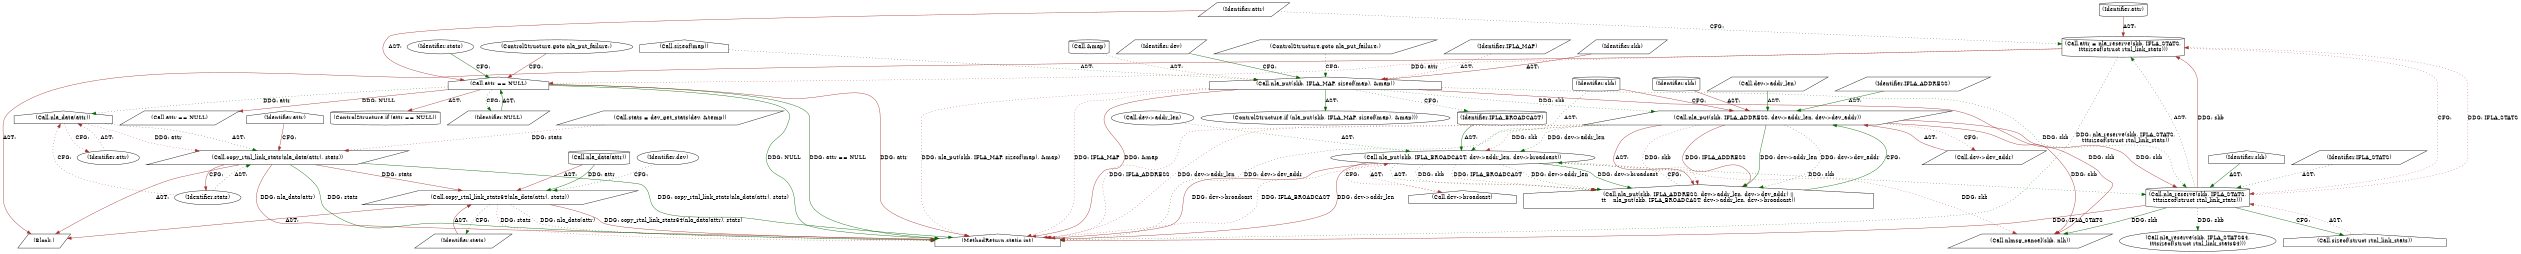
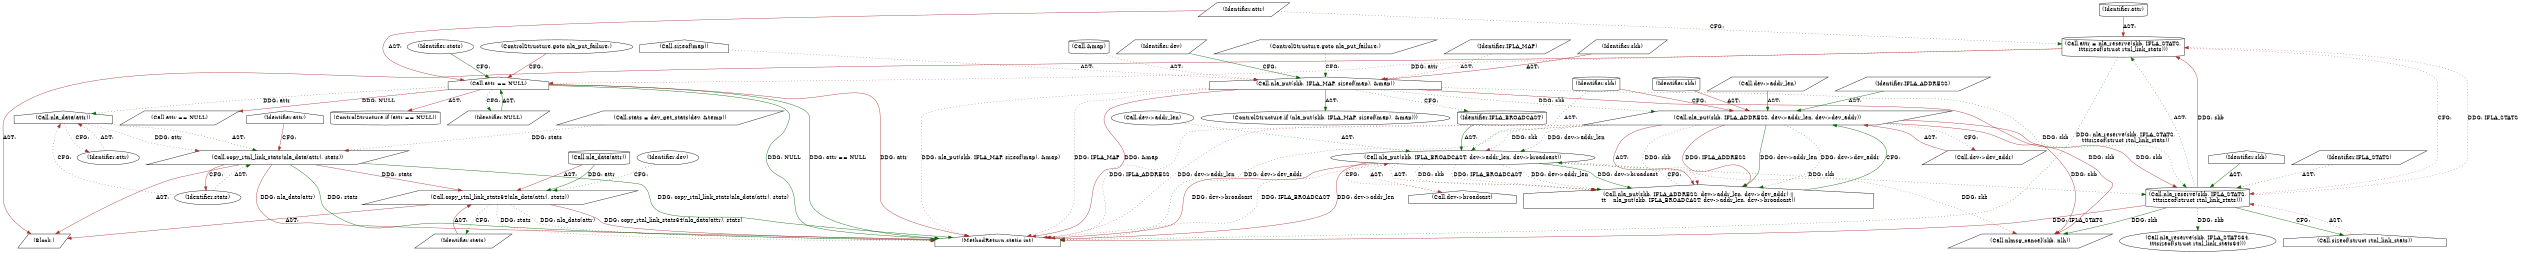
  digraph {
    node [shape=parallelogram]
    edge [color=brown style=dotted]
    n1 [label="(Call,nla_data(attr))" shape=house]
    n2 [label="(Call,copy_rtnl_link_stats(nla_data(attr), stats))"]
    n3 [label="(Identifier,attr)" shape=ellipse]
    n4 [label="(MethodReturn,static int)" shape=house]
    n5 [label="(Block,)"]
    n6 [label="(Call,copy_rtnl_link_stats64(nla_data(attr), stats))"]
    n7 [label="(Identifier,stats)" shape=ellipse]
    n8 [label="(Call,attr == NULL)" shape=house]
    n9 [label="(Call,attr == NULL)"]
    n10 [label="(ControlStructure,if (attr == NULL))" shape=cylinder]
    n11 [label="(Identifier,NULL)"]
    n12 [label="(Call,attr = nla_reserve(skb, IFLA_STATS,\n\t\t\tsizeof(struct rtnl_link_stats)))" shape=cylinder]
    n13 [label="(Call,nla_reserve(skb, IFLA_STATS,\n\t\t\tsizeof(struct rtnl_link_stats)))" shape=cylinder]
    n14 [label="(Call,nla_reserve(skb, IFLA_STATS64,\n\t\t\tsizeof(struct rtnl_link_stats64)))" shape=ellipse]
    n15 [label="(Call,nlmsg_cancel(skb, nlh))"]
    n16 [label="(Call,sizeof(struct rtnl_link_stats))" shape=house]
    n17 [label="(Call,nla_put(skb, IFLA_MAP, sizeof(map), &map))" shape=house]
    n18 [label="(Call,nla_put(skb, IFLA_ADDRESS, dev->addr_len, dev->dev_addr))"]
    n19 [label="(ControlStructure,if (nla_put(skb, IFLA_MAP, sizeof(map), &map)))" shape=ellipse]
    n20 [label="(Identifier,IFLA_BROADCAST)" shape=cylinder]
    n21 [label="(Call,nla_put(skb, IFLA_BROADCAST, dev->addr_len, dev->broadcast))" shape=ellipse]
    n22 [label="(Call,nla_put(skb, IFLA_ADDRESS, dev->addr_len, dev->dev_addr) ||\n\t\t    nla_put(skb, IFLA_BROADCAST, dev->addr_len, dev->broadcast))" shape=house]
    n23 [label="(Call,dev->dev_addr)"]
    n24 [label="(Call,&map)" shape=cylinder]
    n25 [label="(Call,dev->broadcast)" shape=house]
    n26 [label="(Identifier,stats)"]
    n27 [label="(Identifier,skb)" shape=house]
    n28 [label="(Identifier,IFLA_ADDRESS)"]
    n29 [label="(Identifier,dev)" shape=ellipse]
    n30 [label="(Identifier,dev)"]
    n31 [label="(Call,stats = dev_get_stats(dev, &temp))"]
    n32 [label="(Identifier,attr)"]
    n33 [label="(ControlStructure,goto nla_put_failure;)"]
    n34 [label="(Identifier,skb)" shape=cylinder]
    n35 [label="(Identifier,stats)" shape=ellipse]
    n36 [label="(Call,dev->addr_len)"]
    n37 [label="(Call,nla_data(attr))" shape=cylinder]
    n38 [label="(Identifier,IFLA_MAP)"]
    n39 [label="(Identifier,skb)"]
    n40 [label="(Identifier,IFLA_STATS)"]
    n41 [label="(Call,dev->addr_len)" shape=ellipse]
    n42 [label="(Identifier,attr)" shape=house]
    n43 [label="(Identifier,attr)" shape=cylinder]
    n44 [label="(Call,sizeof(map))" shape=house]
    n45 [label="(Identifier,skb)" shape=cylinder]
    n46 [label="(ControlStructure,goto nla_put_failure;)" shape=ellipse]
    n1 -> n2 [color=darkgreen label="AST: "]
    n1 -> n2 [label="DDG: attr"]
    n1 -> n3 [label="CFG: "]
    n2 -> n4 [label="DDG: nla_data(attr)" style=solid]
    n2 -> n4 [color=darkgreen label="DDG: stats" style=solid]
    n2 -> n4 [color=darkgreen label="DDG: copy_rtnl_link_stats(nla_data(attr), stats)" style=solid]
    n2 -> n5 [label="AST: " style=solid]
    n2 -> n6 [label="DDG: stats" style=solid]
    n2 -> n7 [label="CFG: " style=solid]
    n3 -> n1 [label="AST: "]
    n6 -> n4 [label="DDG: stats"]
    n6 -> n4 [color=darkgreen label="DDG: nla_data(attr)"]
    n6 -> n4 [label="DDG: copy_rtnl_link_stats64(nla_data(attr), stats)" style=solid]
    n6 -> n5 [label="AST: " style=solid]
    n6 -> n26 [color=darkgreen label="CFG: "]
    n7 -> n1 [label="CFG: "]
    n7 -> n2 [color=darkgreen label="AST: "]
    n8 -> n1 [color=darkgreen label="DDG: attr"]
    n8 -> n4 [color=darkgreen label="DDG: NULL" style=solid]
    n8 -> n4 [color=darkgreen label="DDG: attr == NULL" style=solid]
    n8 -> n4 [label="DDG: attr" style=solid]
    n8 -> n9 [label="DDG: NULL" style=solid]
    n8 -> n10 [label="AST: " style=solid]
    n8 -> n11 [color=darkgreen label="CFG: "]
    n11 -> n8 [color=darkgreen label="AST: " style=solid]
    n12 -> n4 [color=darkgreen label="DDG: nla_reserve(skb, IFLA_STATS,\n\t\t\tsizeof(struct rtnl_link_stats))"]
    n12 -> n5 [label="AST: " style=solid]
    n12 -> n8 [label="DDG: attr"]
    n12 -> n13 [label="CFG: "]
    n13 -> n4 [label="DDG: IFLA_STATS" style=solid]
    n13 -> n12 [color=darkgreen label="AST: "]
    n13 -> n12 [label="DDG: skb" style=solid]
    n13 -> n12 [label="DDG: IFLA_STATS"]
    n13 -> n14 [color=darkgreen label="DDG: skb"]
    n13 -> n15 [color=darkgreen label="DDG: skb" style=solid]
    n13 -> n16 [color=darkgreen label="CFG: " style=solid]
    n16 -> n13 [label="AST: "]
    n17 -> n4 [label="DDG: &map" style=solid]
    n17 -> n4 [label="DDG: nla_put(skb, IFLA_MAP, sizeof(map), &map)"]
    n17 -> n4 [label="DDG: IFLA_MAP"]
    n17 -> n13 [color=darkgreen label="DDG: skb"]
    n17 -> n15 [label="DDG: skb" style=solid]
    n17 -> n18 [color=darkgreen label="DDG: skb"]
    n17 -> n19 [color=darkgreen label="AST: " style=solid]
    n17 -> n20 [color=darkgreen label="CFG: "]
    n18 -> n4 [color=darkgreen label="DDG: dev->dev_addr"]
    n18 -> n4 [label="DDG: IFLA_ADDRESS"]
    n18 -> n4 [label="DDG: dev->addr_len"]
    n18 -> n13 [label="DDG: skb" style=solid]
    n18 -> n15 [label="DDG: skb" style=solid]
    n18 -> n21 [label="DDG: skb"]
    n18 -> n21 [color=darkgreen label="DDG: dev->addr_len"]
    n18 -> n22 [label="AST: " style=solid]
    n18 -> n22 [label="DDG: skb"]
    n18 -> n22 [label="DDG: IFLA_ADDRESS" style=solid]
    n18 -> n22 [color=darkgreen label="DDG: dev->addr_len" style=solid]
    n18 -> n22 [color=darkgreen label="DDG: dev->dev_addr"]
    n18 -> n23 [label="CFG: "]
    n20 -> n21 [color=darkgreen label="AST: " style=solid]
    n21 -> n4 [label="DDG: dev->addr_len" style=solid]
    n21 -> n4 [label="DDG: dev->broadcast" style=solid]
    n21 -> n4 [label="DDG: IFLA_BROADCAST"]
    n21 -> n13 [color=darkgreen label="DDG: skb"]
    n21 -> n15 [label="DDG: skb"]
    n21 -> n22 [color=darkgreen label="AST: "]
    n21 -> n22 [label="DDG: skb"]
    n21 -> n22 [label="DDG: IFLA_BROADCAST"]
    n21 -> n22 [color=darkgreen label="DDG: dev->addr_len"]
    n21 -> n22 [color=darkgreen label="DDG: dev->broadcast" style=solid]
    n21 -> n25 [label="CFG: "]
    n22 -> n18 [color=darkgreen label="CFG: " style=solid]
    n22 -> n21 [color=darkgreen label="CFG: "]
    n23 -> n18 [label="AST: " style=solid]
    n24 -> n17 [label="AST: "]
    n25 -> n21 [label="AST: "]
    n26 -> n6 [label="AST: " style=solid]
    n27 -> n13 [color=darkgreen label="AST: " style=solid]
    n28 -> n18 [color=darkgreen label="AST: " style=solid]
    n29 -> n6 [color=darkgreen label="CFG: "]
    n30 -> n17 [color=darkgreen label="CFG: " style=solid]
    n31 -> n2 [label="DDG: stats"]
    n32 -> n8 [label="AST: " style=solid]
    n32 -> n12 [color=darkgreen label="CFG: "]
    n33 -> n17 [color=darkgreen label="CFG: "]
    n34 -> n18 [label="AST: " style=solid]
    n35 -> n8 [color=darkgreen label="CFG: " style=solid]
    n36 -> n18 [color=darkgreen label="AST: " style=solid]
    n37 -> n6 [label="AST: " style=solid]
    n37 -> n6 [color=darkgreen label="DDG: attr" style=solid]
    n38 -> n17 [label="AST: "]
    n39 -> n17 [label="AST: " style=solid]
    n40 -> n13 [color=darkgreen label="AST: "]
    n41 -> n21 [color=darkgreen label="AST: "]
    n42 -> n2 [label="CFG: " style=solid]
    n43 -> n12 [label="AST: " style=solid]
-   n44 -> n17 [color=darkgreen label="AST: "]
+   n44 -> n17 [label="AST: "]
    n45 -> n18 [label="CFG: " style=solid]
    n45 -> n21 [color=darkgreen label="AST: "]
    n46 -> n8 [label="CFG: " style=solid]
  }
